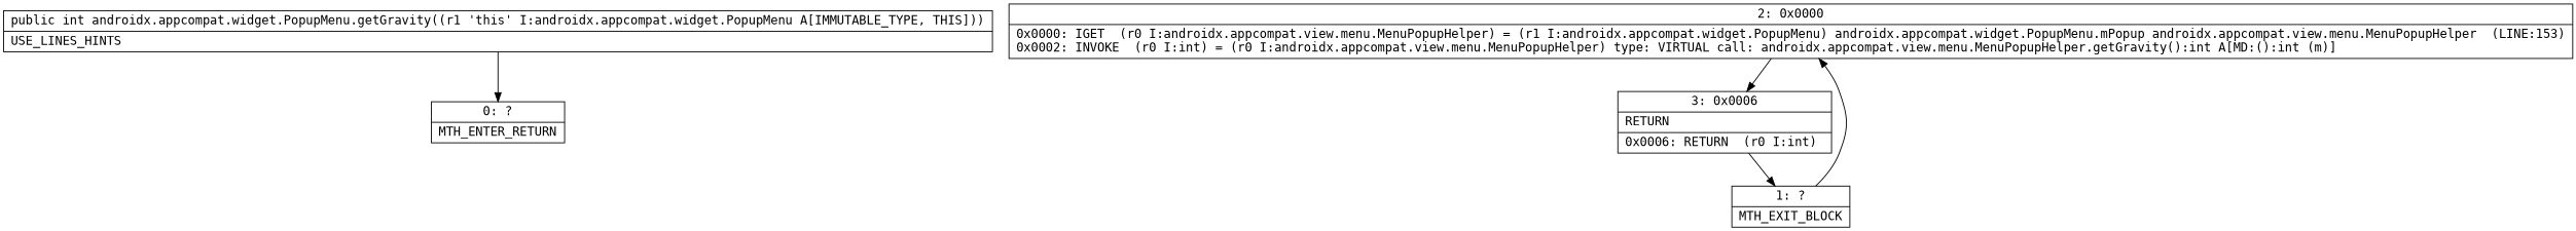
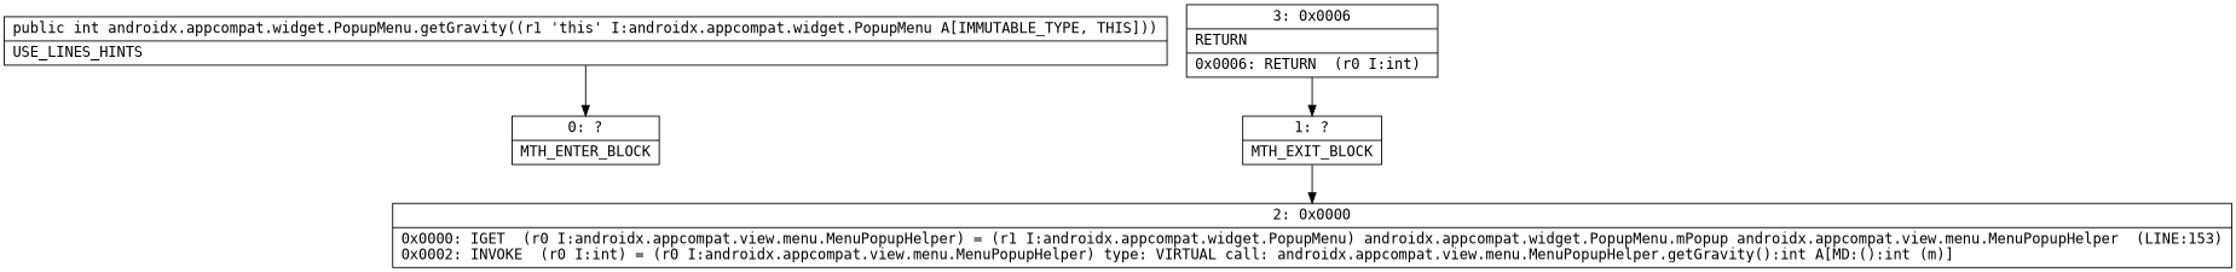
  digraph {
    fontname="DejaVu Sans Mono"
    node [fontname="DejaVu Sans Mono" shape=record]
    edge [fontname="DejaVu Sans Mono"]
-   n1 [label="{0\:\ ?|MTH_ENTER_RETURN\l}"]
+   n1 [label="{0\:\ ?|MTH_ENTER_BLOCK\l}"]
    n2 [label="{2\:\ 0x0000|0x0000: IGET  (r0 I:androidx.appcompat.view.menu.MenuPopupHelper) = (r1 I:androidx.appcompat.widget.PopupMenu) androidx.appcompat.widget.PopupMenu.mPopup androidx.appcompat.view.menu.MenuPopupHelper  (LINE:153)\l0x0002: INVOKE  (r0 I:int) = (r0 I:androidx.appcompat.view.menu.MenuPopupHelper) type: VIRTUAL call: androidx.appcompat.view.menu.MenuPopupHelper.getGravity():int A[MD:():int (m)]\l}"]
    n3 [label="{3\:\ 0x0006|RETURN\l|0x0006: RETURN  (r0 I:int) \l}"]
    n4 [label="{1\:\ ?|MTH_EXIT_BLOCK\l}"]
    n5 [label="{public int androidx.appcompat.widget.PopupMenu.getGravity((r1 'this' I:androidx.appcompat.widget.PopupMenu A[IMMUTABLE_TYPE, THIS]))  | USE_LINES_HINTS\l}"]
-   n2 -> n3
    n3 -> n4
    n4 -> n2
    n5 -> n1
  }
